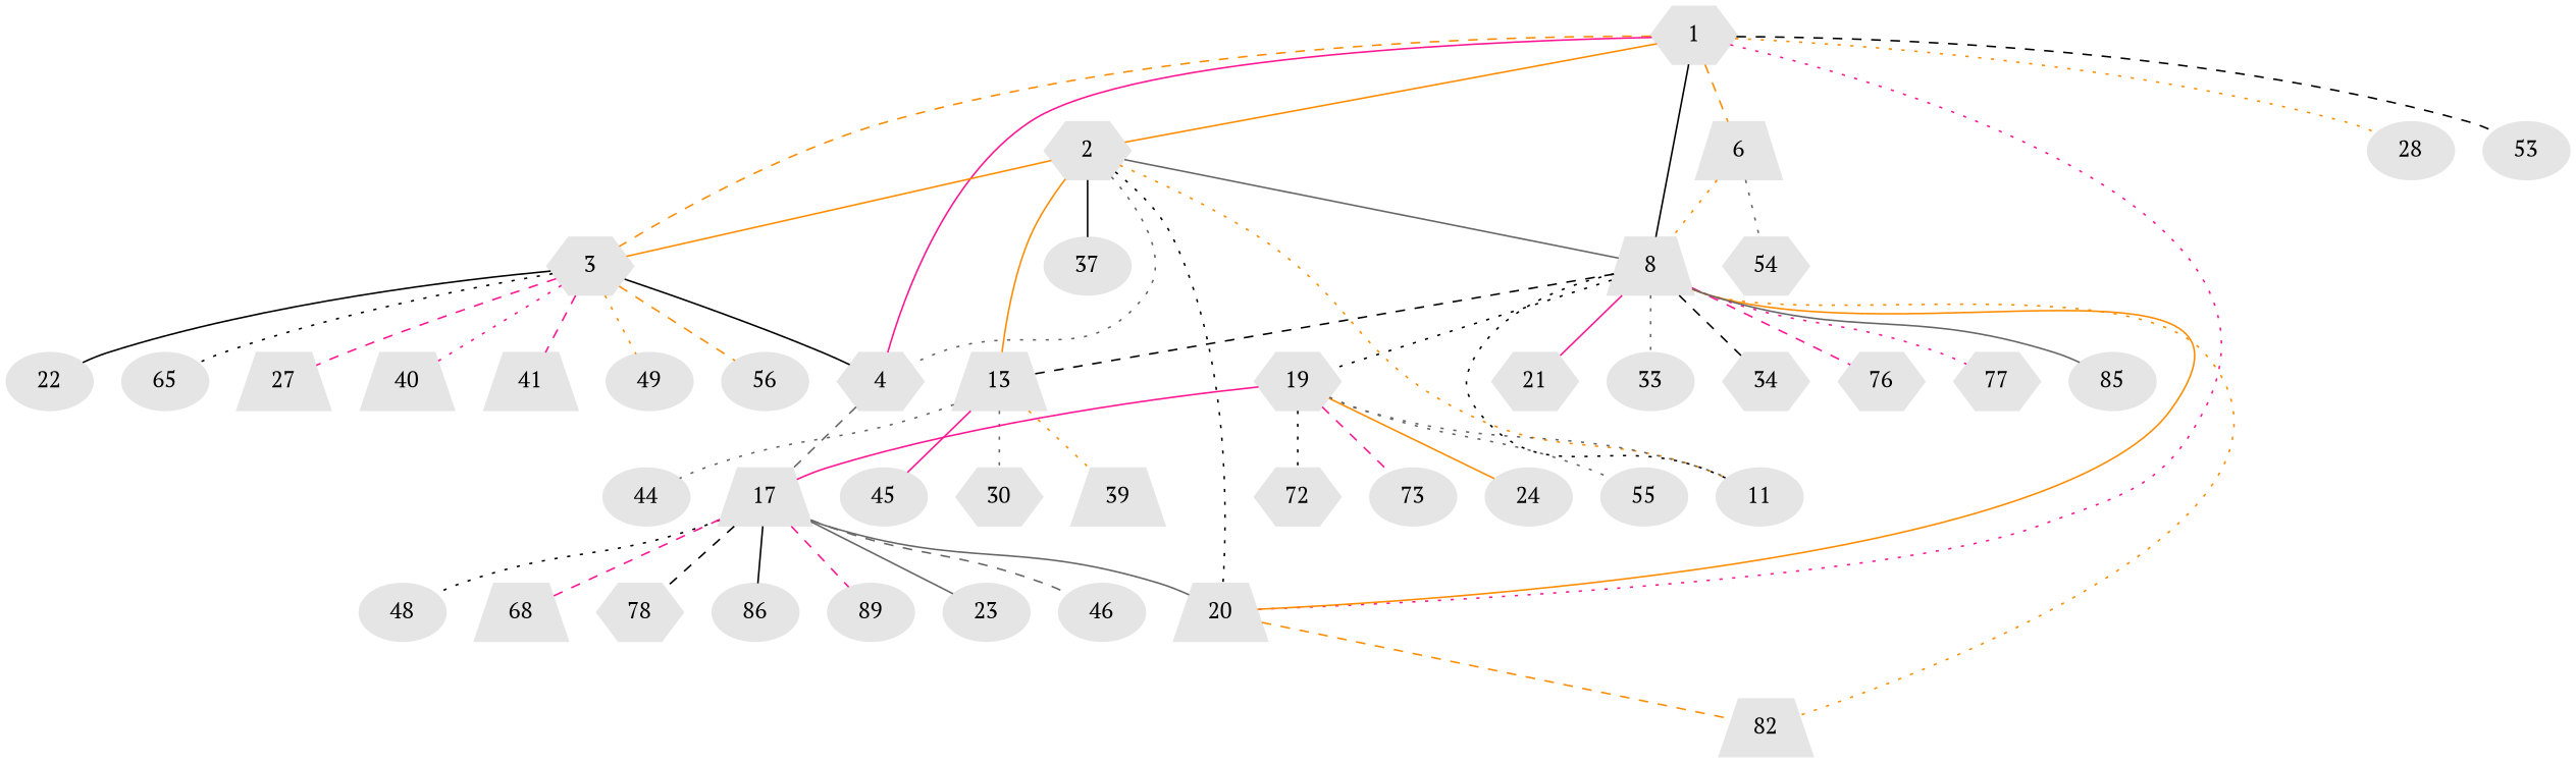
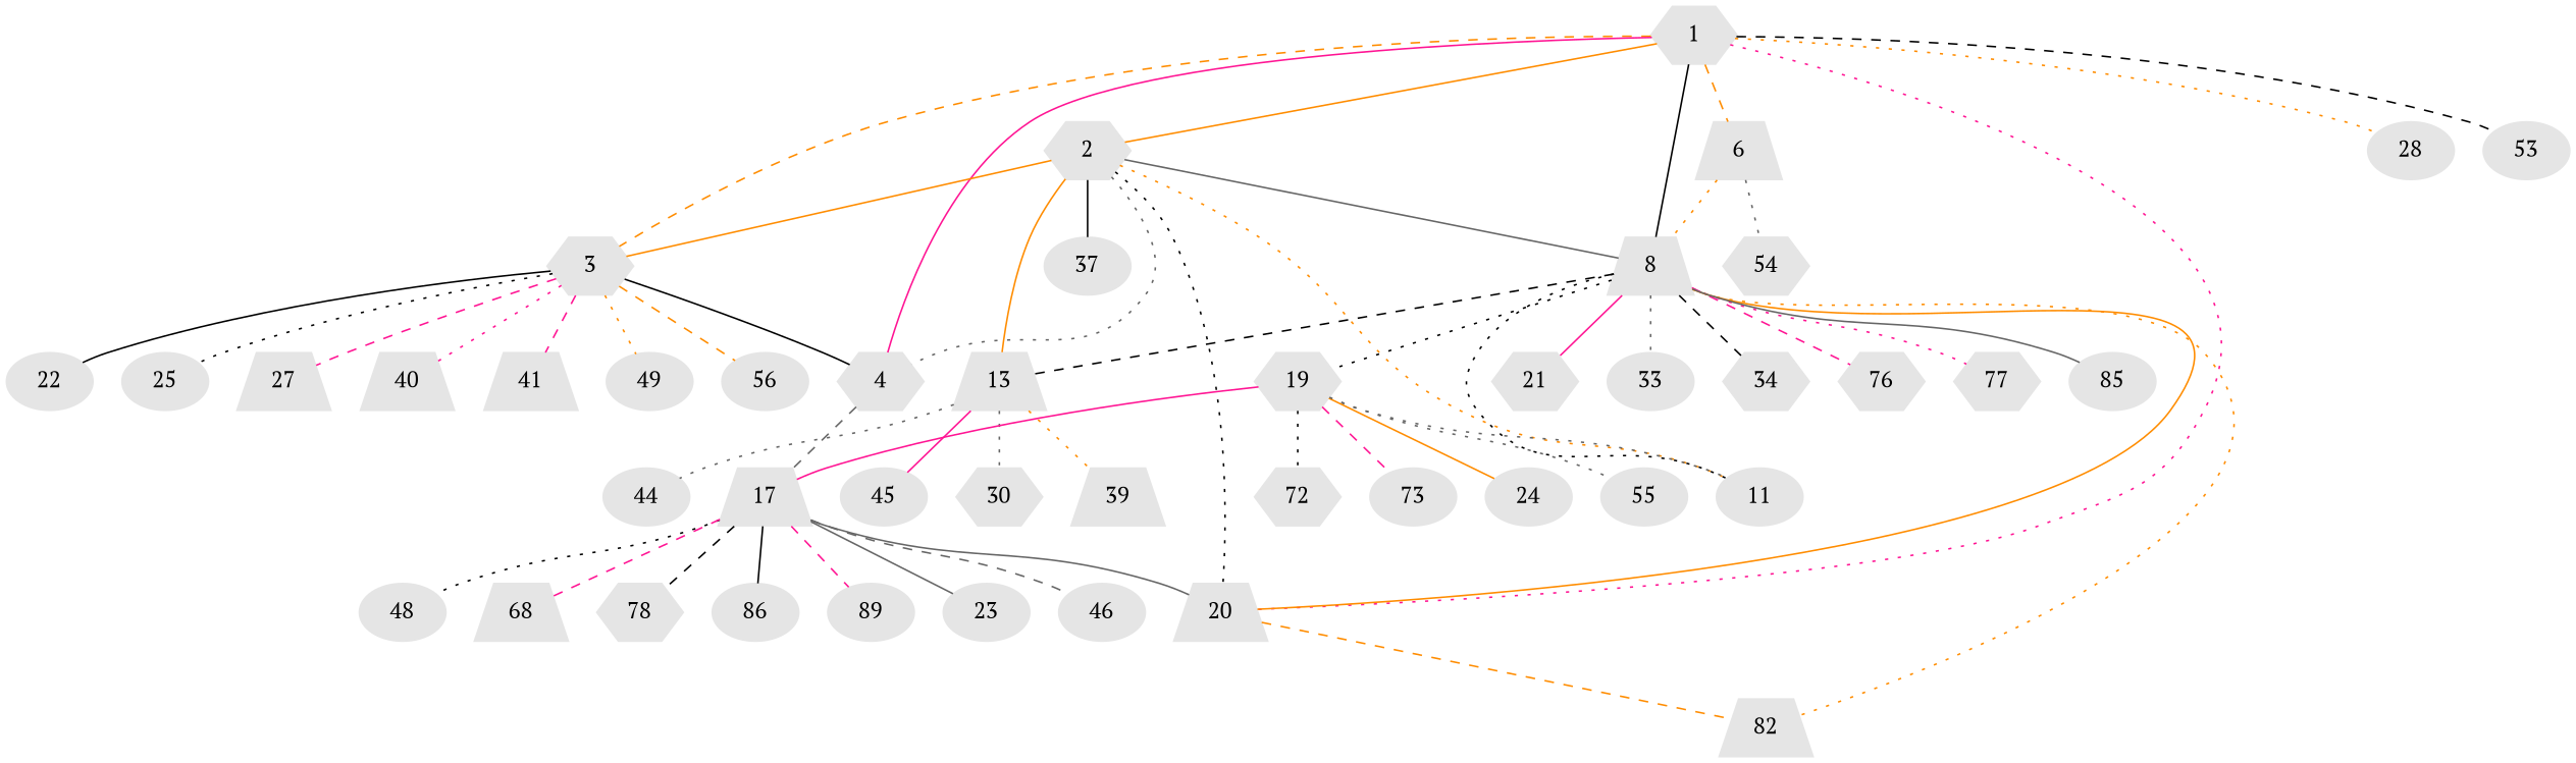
  graph {
    fontname="PT Serif"
    node [color=gray90 fontname="PT Serif" shape=ellipse style=filled]
    edge [color=darkorange fontname="PT Serif" style=dotted]
    1 [shape=hexagon super="+5+36"]
    2 [shape=hexagon super="+14+64+60"]
    3 [shape=hexagon]
    4 [shape=hexagon super="+81"]
    6 [shape=trapezium super="+31"]
    8 [shape=trapezium super="+32+26+9+29"]
    20 [shape=trapezium super="+59"]
    28
    53 [super="+71"]
    11 [super="+35+74+88"]
    13 [shape=trapezium super="+43+16"]
    37 [super="+83+50"]
    22
-   25 [label=65]
+   25
    27 [shape=trapezium]
    40 [shape=trapezium]
    41 [shape=trapezium]
    49
    56
    17 [shape=trapezium super="+18+19+38"]
    54 [shape=hexagon super="+62+87+61"]
    n22 [label=19 shape=hexagon super="+52+12+47"]
    21 [shape=hexagon]
    33 [super="+69"]
    34 [shape=hexagon]
    76 [shape=hexagon]
    77 [shape=hexagon]
    82 [shape=trapezium]
    85
    30 [shape=hexagon super="+57"]
    39 [shape=trapezium]
    44
    45
    23
    46
    48
    68 [shape=trapezium]
    78 [shape=hexagon]
    86
    89
    24 [super="+63+58"]
    55
    72 [shape=hexagon]
    73
    1 -- 2 [style=solid]
    1 -- 3 [style=dashed]
    1 -- 4 [color=deeppink style=solid]
    1 -- 6 [style=dashed weight=2]
    1 -- 8 [color=black style=solid weight=2]
    1 -- 20 [color=deeppink]
    1 -- 28
    1 -- 53 [color=black style=dashed]
    2 -- 3 [style=solid]
    2 -- 4 [color=gray40]
    2 -- 8 [color=gray40 style=solid]
    2 -- 20 [color=black]
    2 -- 11
    2 -- 13 [style=solid weight=4]
    2 -- 37 [color=black style=solid]
    3 -- 4 [color=black style=solid]
    3 -- 22 [color=black style=solid]
    3 -- 25 [color=black]
    3 -- 27 [color=deeppink style=dashed]
    3 -- 40 [color=deeppink]
    3 -- 41 [color=deeppink style=dashed]
    3 -- 49
    3 -- 56 [style=dashed]
    4 -- 17 [color=gray40 style=dashed]
    6 -- 8
    6 -- 54 [color=gray40]
    8 -- 20 [style=solid]
    8 -- 11 [color=black]
    8 -- 13 [color=black style=dashed]
    8 -- n22 [color=black weight=2]
    8 -- 21 [color=deeppink style=solid]
    8 -- 33 [color=gray40]
    8 -- 34 [color=black style=dashed]
    8 -- 76 [color=deeppink style=dashed]
    8 -- 77 [color=deeppink]
    8 -- 82
    8 -- 85 [color=gray40 style=solid]
    20 -- 82 [style=dashed]
    13 -- 30 [color=gray40]
    13 -- 39
    13 -- 44 [color=gray40]
    13 -- 45 [color=deeppink style=solid]
    17 -- 20 [color=gray40 style=solid weight=3]
    17 -- 23 [color=gray40 style=solid]
    17 -- 46 [color=gray40 style=dashed]
    17 -- 48 [color=black]
    17 -- 68 [color=deeppink style=dashed]
    17 -- 78 [color=black style=dashed]
    17 -- 86 [color=black style=solid]
    17 -- 89 [color=deeppink style=dashed]
    n22 -- 11 [color=gray40 weight=2]
    n22 -- 17 [color=deeppink style=solid]
    n22 -- 24 [style=solid]
    n22 -- 55 [color=gray40]
    n22 -- 72 [color=black]
    n22 -- 73 [color=deeppink style=dashed]
  }
